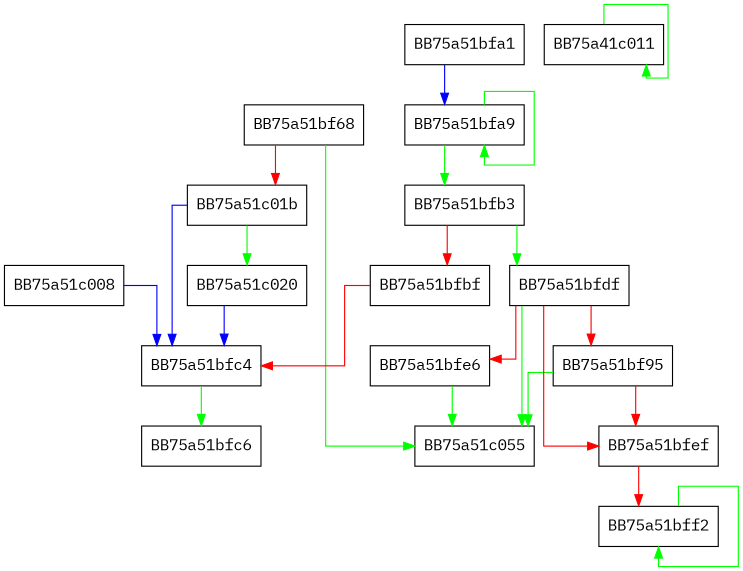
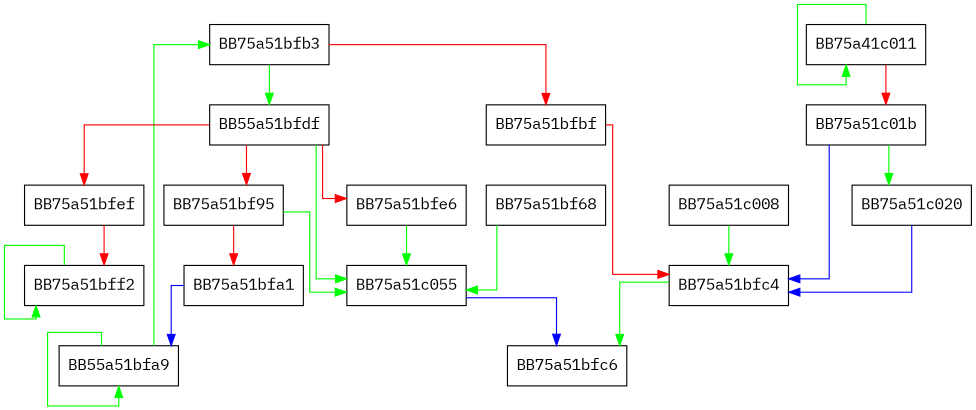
  digraph {
    fontname="IBM Plex Mono"
    splines=ortho
    node [fontname="IBM Plex Mono" shape=box]
    edge [color=green fontname="IBM Plex Mono"]
    n1 [label=BB75a51c055]
    BB75a51bf68
    BB75a51bfc6
    BB75a51bf95
    n5 [label=BB75a51bfa1]
-   BB75a51bfa9
+   BB75a51bfa9 [label=BB55a51bfa9]
    BB75a51bfb3
-   BB75a51bfdf
+   BB75a51bfdf [label=BB55a51bfdf]
    BB75a51bfbf
    BB75a51bfe6
    BB75a51bfef
    BB75a51bfc4
    BB75a51c020
    BB75a51bff2
    BB75a51c008
    n16 [label=BB75a41c011]
    BB75a51c01b
+   n1 -> BB75a51bfc6 [color=blue]
    BB75a51bf68 -> n1
    BB75a51bf95 -> n1
-   BB75a51bf95 -> BB75a51bfef [color=red]
+   BB75a51bf95 -> n5 [color=red]
    n5 -> BB75a51bfa9 [color=blue]
    BB75a51bfa9 -> BB75a51bfa9
    BB75a51bfa9 -> BB75a51bfb3
    BB75a51bfb3 -> BB75a51bfdf
    BB75a51bfb3 -> BB75a51bfbf [color=red]
    BB75a51bfdf -> n1
    BB75a51bfdf -> BB75a51bf95 [color=red]
    BB75a51bfdf -> BB75a51bfe6 [color=red]
    BB75a51bfdf -> BB75a51bfef [color=red]
    BB75a51bfbf -> BB75a51bfc4 [color=red]
    BB75a51bfe6 -> n1
    BB75a51bfef -> BB75a51bff2 [color=red]
    BB75a51bfc4 -> BB75a51bfc6
    BB75a51c020 -> BB75a51bfc4 [color=blue]
    BB75a51bff2 -> BB75a51bff2
-   BB75a51c008 -> BB75a51bfc4 [color=blue]
+   BB75a51c008 -> BB75a51bfc4
    n16 -> n16
-   BB75a51bf68 -> BB75a51c01b [color=red]
+   n16 -> BB75a51c01b [color=red]
    BB75a51c01b -> BB75a51bfc4 [color=blue]
    BB75a51c01b -> BB75a51c020
  }
